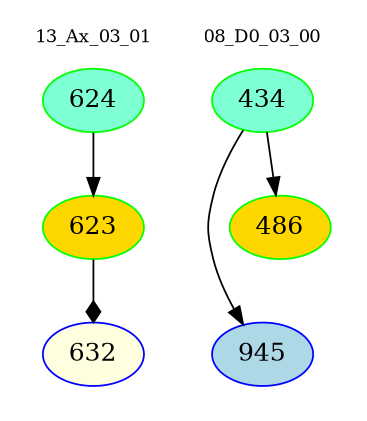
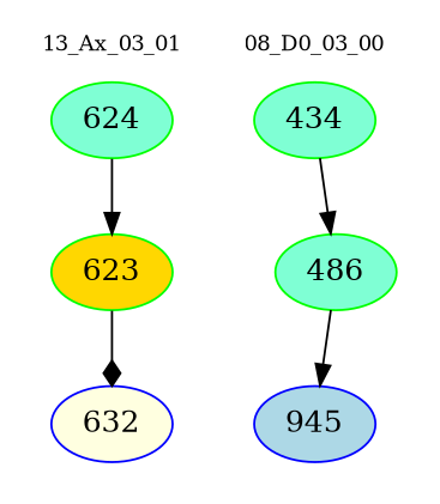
  digraph {
    node [color=green fillcolor=gold style=filled]
    edge [arrowhead=normal color=black]
    n1 [label=623]
    n2 [fillcolor=aquamarine label=624]
    n3 [color=blue fillcolor=lightyellow label=632]
    n4 [fillcolor=aquamarine label=434]
    n5 [color=blue fillcolor=lightblue label=945]
-   n6 [label=486]
+   n6 [fillcolor=aquamarine label=486]
    subgraph cluster_1 {
      color=white
      fontsize=10
      label="13_Ax_03_01"
      n1
      n2
      n3
    }
    subgraph cluster_2 {
      color=white
      fontsize=10
      label="08_D0_03_00"
      n4
      n5
      n6
    }
    n1 -> n3 [arrowhead=diamond]
    n2 -> n1
-   n4 -> n5
+   n6 -> n5
    n4 -> n6
  }
